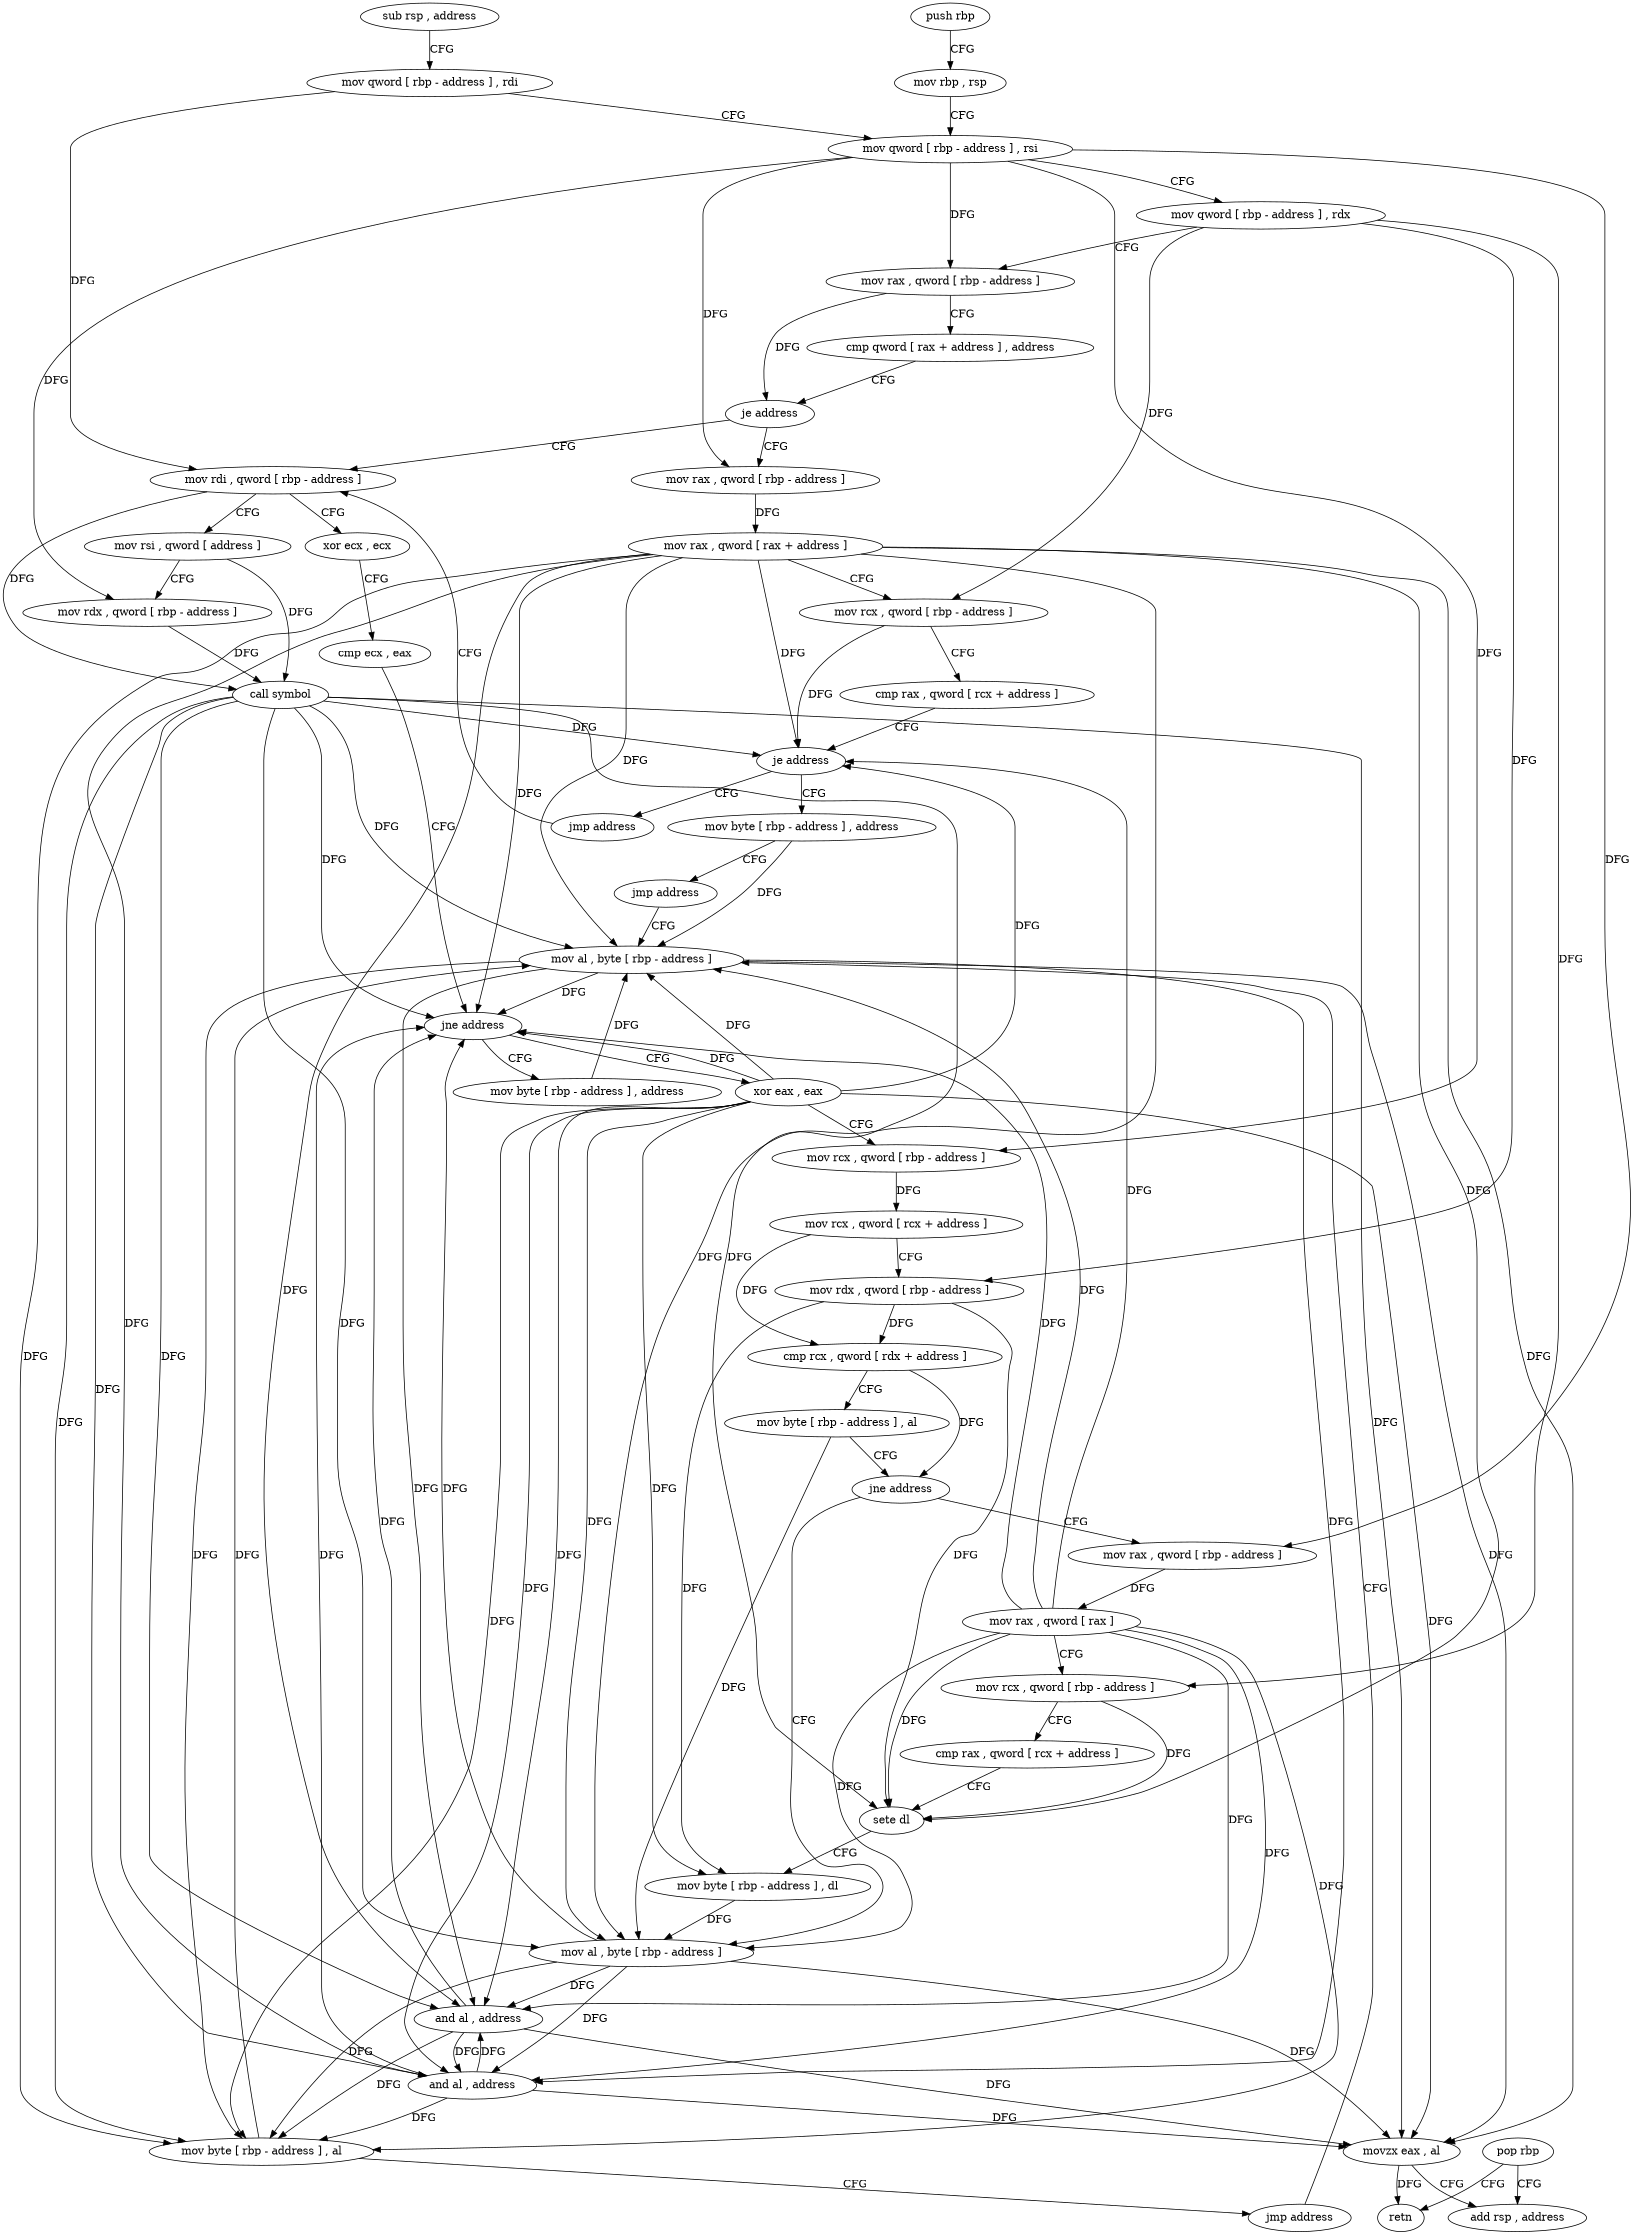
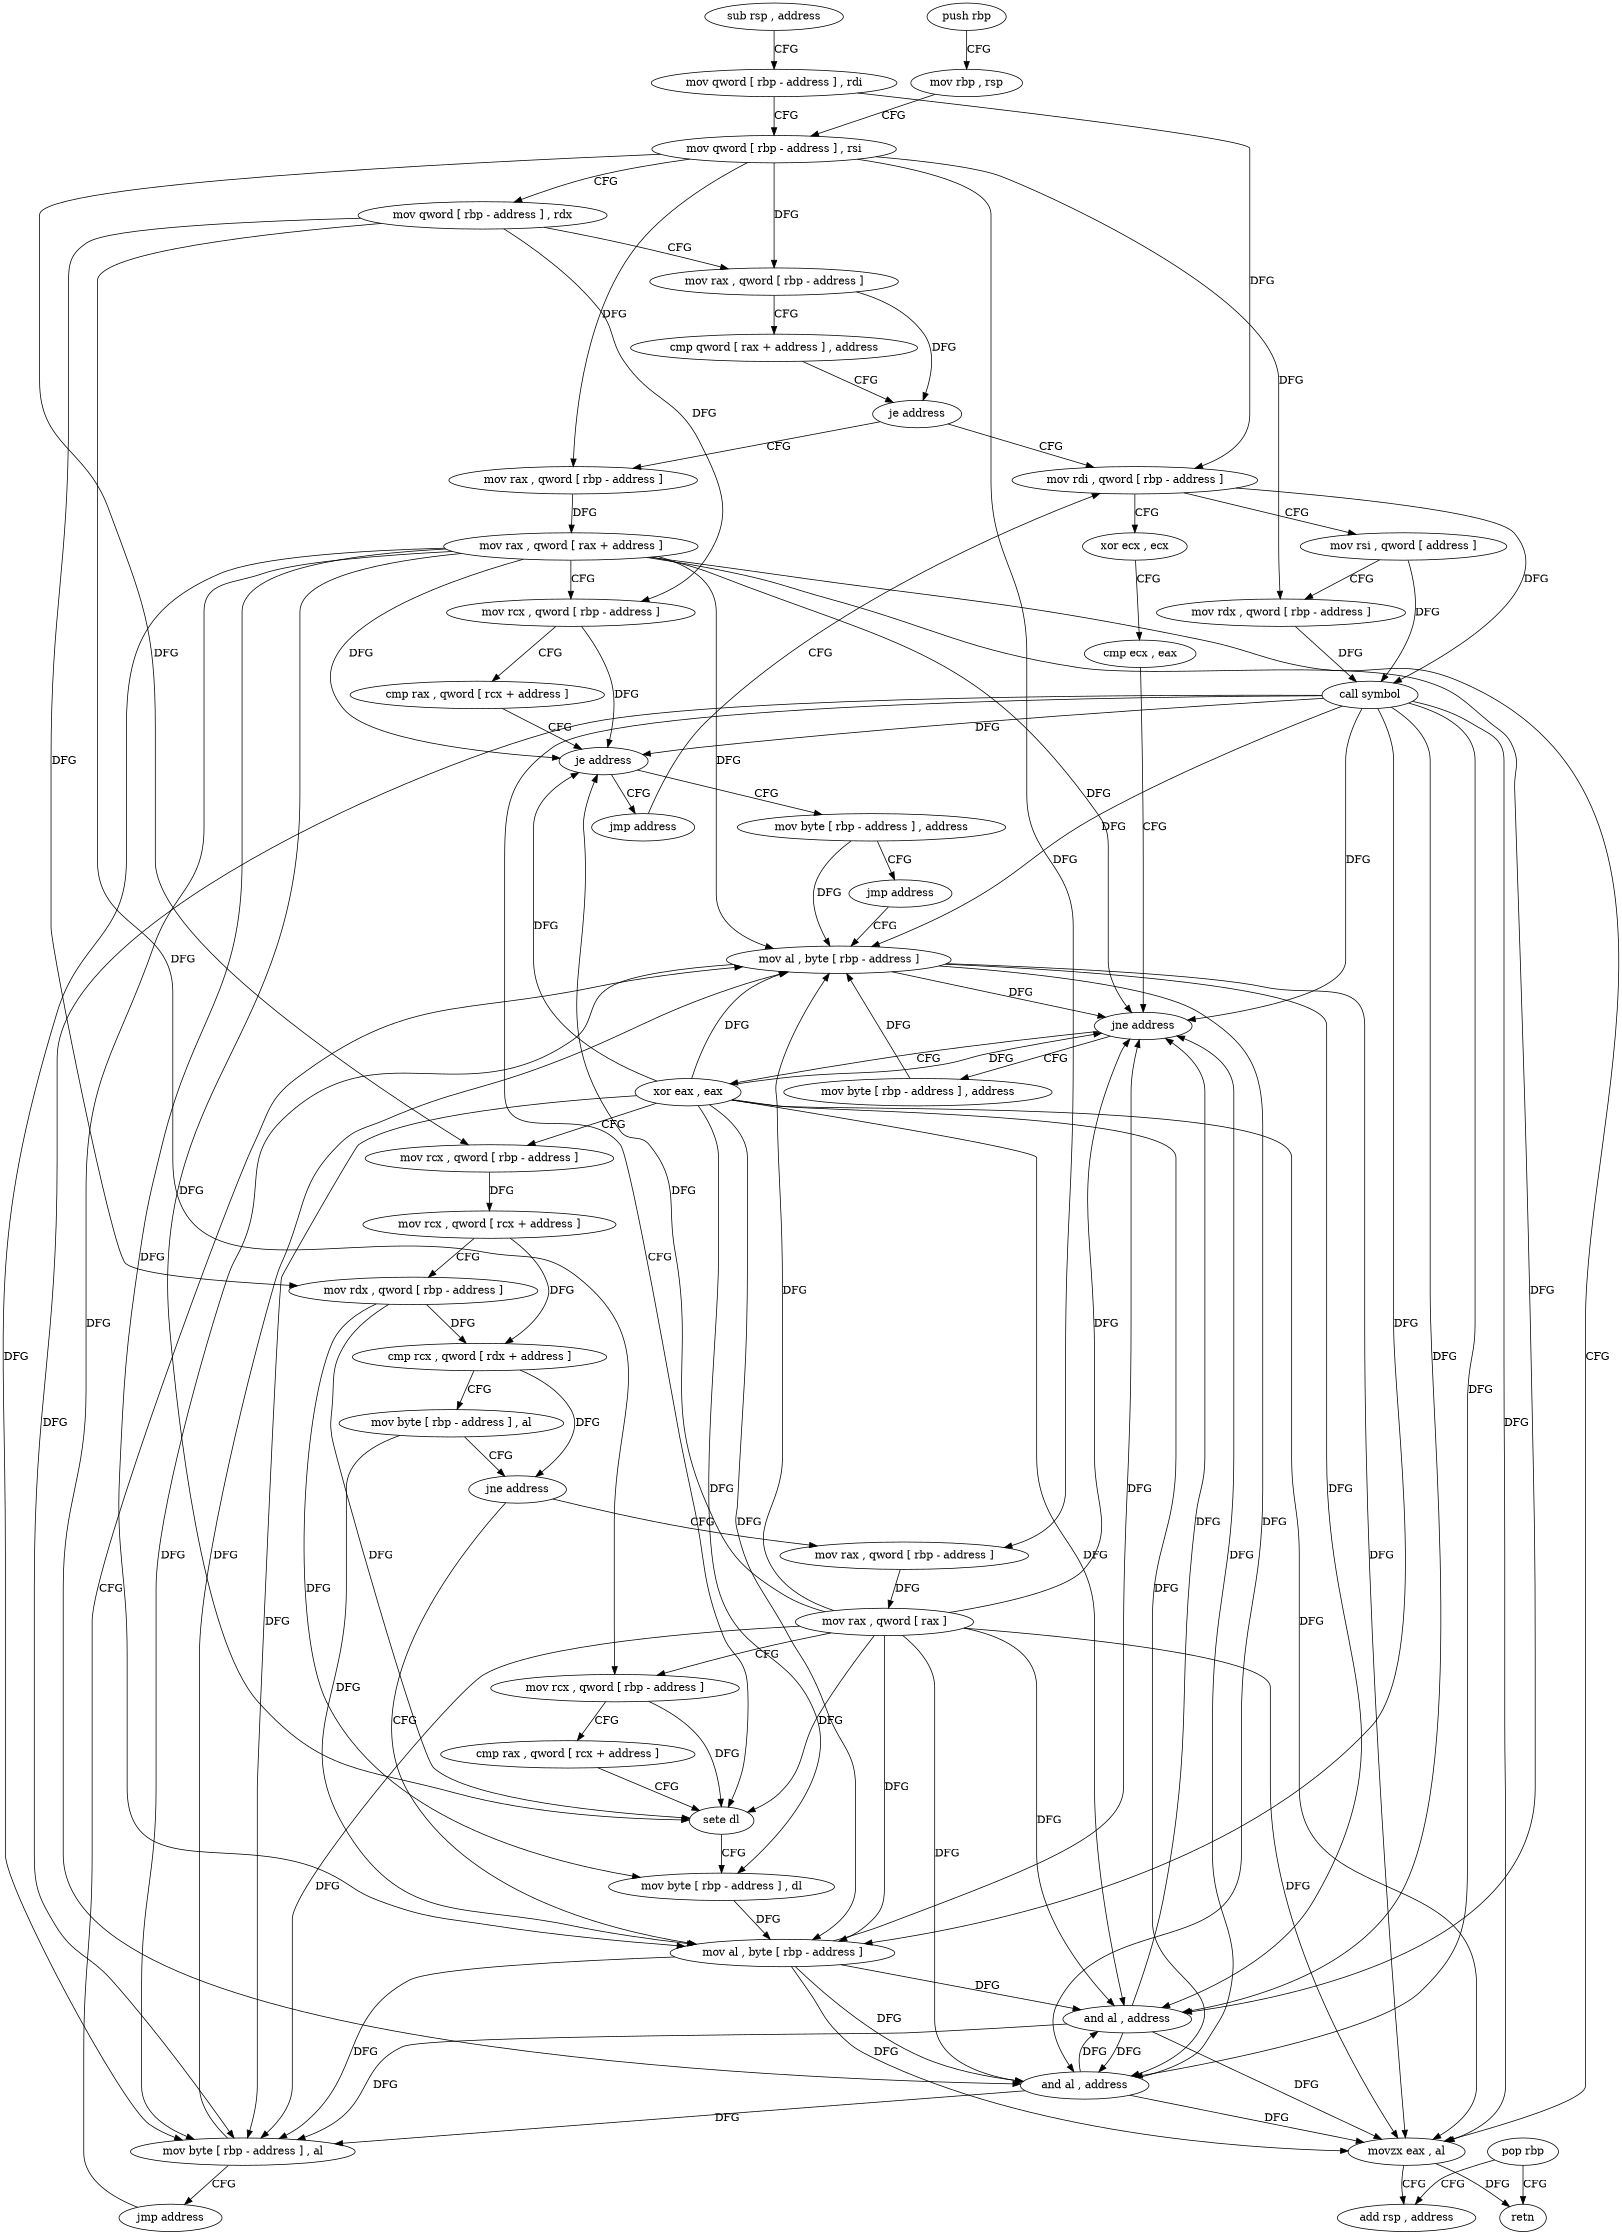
  digraph {
    n1 [label="push rbp"]
    n2 [label="mov rbp , rsp"]
    n3 [label="mov qword [ rbp - address ] , rsi"]
    n4 [label="sub rsp , address"]
    n5 [label="mov qword [ rbp - address ] , rdi"]
    n6 [label="mov rdi , qword [ rbp - address ]"]
    n7 [label="mov qword [ rbp - address ] , rdx"]
    n8 [label="mov rax , qword [ rbp - address ]"]
    n9 [label="mov rax , qword [ rbp - address ]"]
    n10 [label="mov rdx , qword [ rbp - address ]"]
    n11 [label="mov rcx , qword [ rbp - address ]"]
    n12 [label="mov rax , qword [ rbp - address ]"]
    n13 [label="mov rsi , qword [ address ]"]
    n14 [label="call symbol"]
    n15 [label="xor ecx , ecx"]
    n16 [label="mov rcx , qword [ rbp - address ]"]
    n17 [label="mov rdx , qword [ rbp - address ]"]
    n18 [label="mov rcx , qword [ rbp - address ]"]
    n19 [label="cmp qword [ rax + address ] , address"]
    n20 [label="je address"]
    n21 [label="mov rax , qword [ rax + address ]"]
    n22 [label="mov rcx , qword [ rcx + address ]"]
    n23 [label="mov rax , qword [ rax ]"]
    n24 [label="je address"]
    n25 [label="cmp rax , qword [ rcx + address ]"]
    n26 [label="sete dl"]
    n27 [label="cmp rcx , qword [ rdx + address ]"]
    n28 [label="mov byte [ rbp - address ] , dl"]
    n29 [label="cmp rax , qword [ rcx + address ]"]
    n30 [label="jne address"]
    n31 [label="mov al , byte [ rbp - address ]"]
    n32 [label="mov al , byte [ rbp - address ]"]
    n33 [label="and al , address"]
    n34 [label="mov byte [ rbp - address ] , al"]
    n35 [label="and al , address"]
    n36 [label="movzx eax , al"]
    n37 [label="cmp ecx , eax"]
    n38 [label="mov byte [ rbp - address ] , address"]
    n39 [label="xor eax , eax"]
    n40 [label="jmp address"]
    n41 [label="mov byte [ rbp - address ] , address"]
    n42 [label="jmp address"]
    n43 [label="add rsp , address"]
    n44 [label=retn]
    n45 [label="jmp address"]
    n46 [label="mov byte [ rbp - address ] , al"]
    n47 [label="jne address"]
    n48 [label="pop rbp"]
    n1 -> n2 [label=CFG]
    n2 -> n3 [label=CFG]
    n3 -> n7 [label=CFG]
    n3 -> n8 [label=DFG]
    n3 -> n9 [label=DFG]
    n3 -> n10 [label=DFG]
    n3 -> n11 [label=DFG]
    n3 -> n12 [label=DFG]
    n4 -> n5 [label=CFG]
    n5 -> n3 [label=CFG]
    n5 -> n6 [label=DFG]
    n6 -> n13 [label=CFG]
    n6 -> n14 [label=DFG]
    n6 -> n15 [label=CFG]
    n7 -> n8 [label=CFG]
    n7 -> n16 [label=DFG]
    n7 -> n17 [label=DFG]
    n7 -> n18 [label=DFG]
    n8 -> n19 [label=CFG]
    n8 -> n20 [label=DFG]
    n9 -> n21 [label=DFG]
    n10 -> n14 [label=DFG]
    n11 -> n22 [label=DFG]
    n12 -> n23 [label=DFG]
    n13 -> n10 [label=CFG]
    n13 -> n14 [label=DFG]
    n14 -> n24 [label=DFG]
-   n14 -> n26 [label=DFG]
+   n14 -> n26 [label=CFG]
    n14 -> n30 [label=DFG]
    n14 -> n31 [label=DFG]
    n14 -> n32 [label=DFG]
    n14 -> n33 [label=DFG]
    n14 -> n34 [label=DFG]
    n14 -> n35 [label=DFG]
    n14 -> n36 [label=DFG]
    n15 -> n37 [label=CFG]
    n16 -> n24 [label=DFG]
    n16 -> n25 [label=CFG]
    n17 -> n26 [label=DFG]
    n17 -> n27 [label=DFG]
    n17 -> n28 [label=DFG]
    n18 -> n26 [label=DFG]
    n18 -> n29 [label=CFG]
    n19 -> n20 [label=CFG]
    n20 -> n6 [label=CFG]
    n20 -> n9 [label=CFG]
    n21 -> n16 [label=CFG]
    n21 -> n24 [label=DFG]
    n21 -> n26 [label=DFG]
    n21 -> n30 [label=DFG]
    n21 -> n31 [label=DFG]
    n21 -> n32 [label=DFG]
    n21 -> n33 [label=DFG]
    n21 -> n34 [label=DFG]
    n21 -> n35 [label=DFG]
-   n21 -> n36 [label=DFG]
+   n21 -> n36 [label=CFG]
    n22 -> n17 [label=CFG]
    n22 -> n27 [label=DFG]
    n23 -> n18 [label=CFG]
    n23 -> n24 [label=DFG]
    n23 -> n26 [label=DFG]
    n23 -> n30 [label=DFG]
    n23 -> n31 [label=DFG]
    n23 -> n32 [label=DFG]
    n23 -> n33 [label=DFG]
    n23 -> n34 [label=DFG]
    n23 -> n35 [label=DFG]
+   n23 -> n36 [label=DFG]
    n24 -> n40 [label=CFG]
    n24 -> n41 [label=CFG]
    n25 -> n24 [label=CFG]
    n26 -> n28 [label=CFG]
    n27 -> n46 [label=CFG]
    n27 -> n47 [label=DFG]
    n28 -> n32 [label=DFG]
    n29 -> n26 [label=CFG]
    n30 -> n38 [label=CFG]
    n30 -> n39 [label=CFG]
    n31 -> n30 [label=DFG]
    n31 -> n33 [label=DFG]
    n31 -> n34 [label=DFG]
    n31 -> n35 [label=DFG]
    n31 -> n36 [label=DFG]
    n32 -> n30 [label=DFG]
    n32 -> n33 [label=DFG]
    n32 -> n34 [label=DFG]
    n32 -> n35 [label=DFG]
    n32 -> n36 [label=DFG]
    n33 -> n30 [label=DFG]
    n33 -> n34 [label=DFG]
    n33 -> n35 [label=DFG]
    n33 -> n36 [label=DFG]
    n34 -> n31 [label=DFG]
    n34 -> n42 [label=CFG]
    n35 -> n30 [label=DFG]
    n35 -> n33 [label=DFG]
    n35 -> n34 [label=DFG]
    n35 -> n36 [label=DFG]
    n36 -> n43 [label=CFG]
    n36 -> n44 [label=DFG]
    n37 -> n30 [label=CFG]
    n38 -> n31 [label=DFG]
    n39 -> n11 [label=CFG]
    n39 -> n24 [label=DFG]
    n39 -> n28 [label=DFG]
    n39 -> n30 [label=DFG]
    n39 -> n31 [label=DFG]
    n39 -> n32 [label=DFG]
    n39 -> n33 [label=DFG]
    n39 -> n34 [label=DFG]
    n39 -> n35 [label=DFG]
    n39 -> n36 [label=DFG]
    n40 -> n6 [label=CFG]
    n41 -> n31 [label=DFG]
    n41 -> n45 [label=CFG]
    n42 -> n31 [label=CFG]
    n45 -> n31 [label=CFG]
    n46 -> n32 [label=DFG]
    n46 -> n47 [label=CFG]
    n47 -> n12 [label=CFG]
    n47 -> n32 [label=CFG]
    n48 -> n43 [label=CFG]
    n48 -> n44 [label=CFG]
  }
